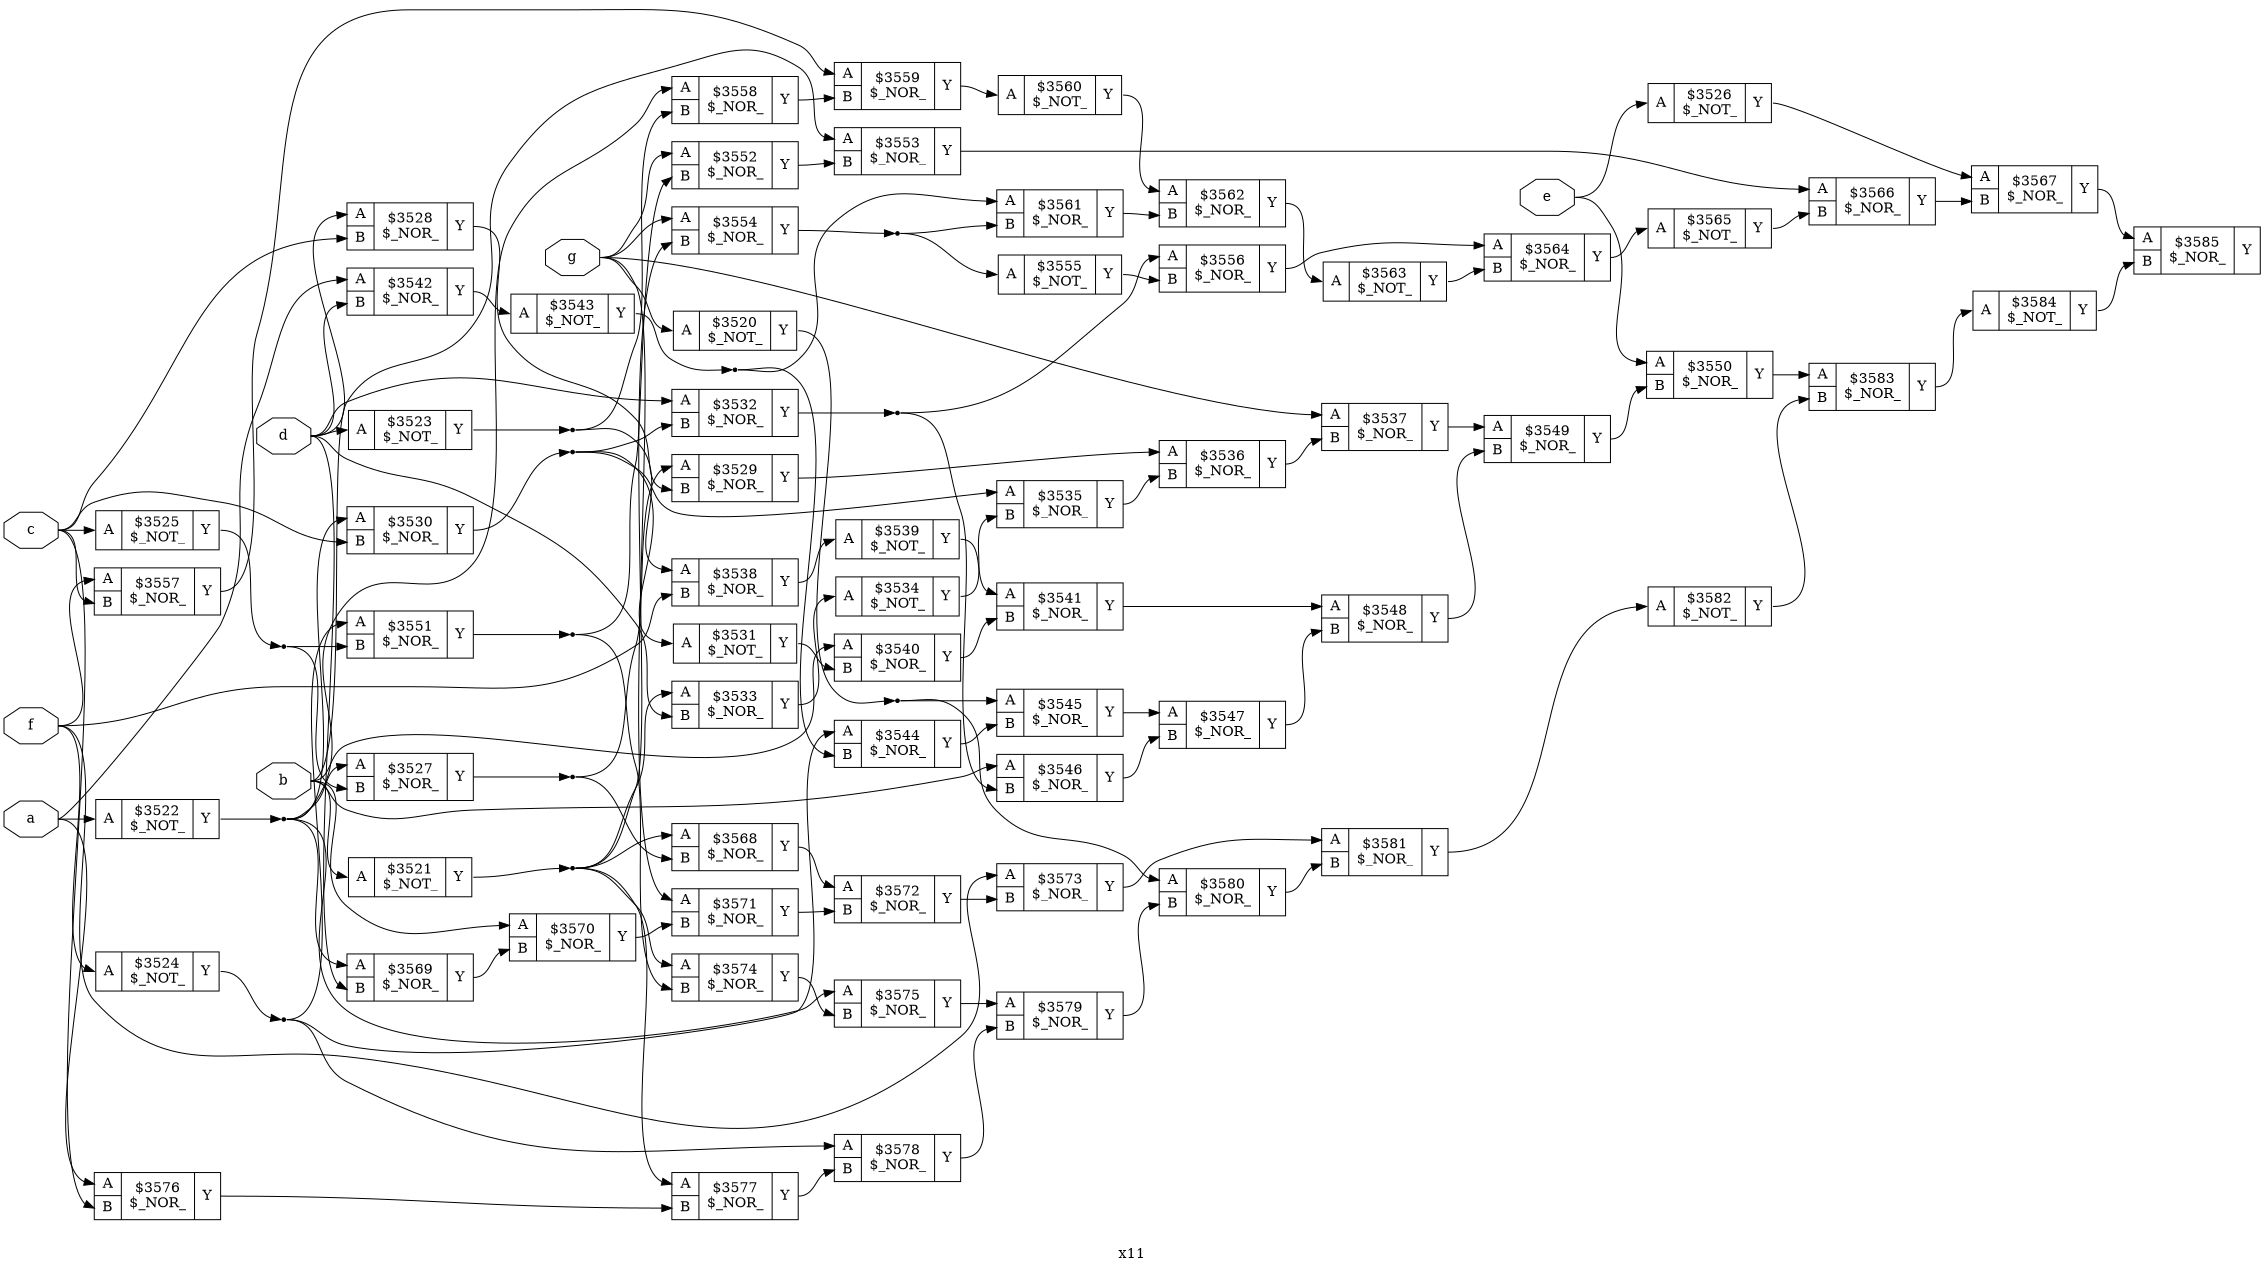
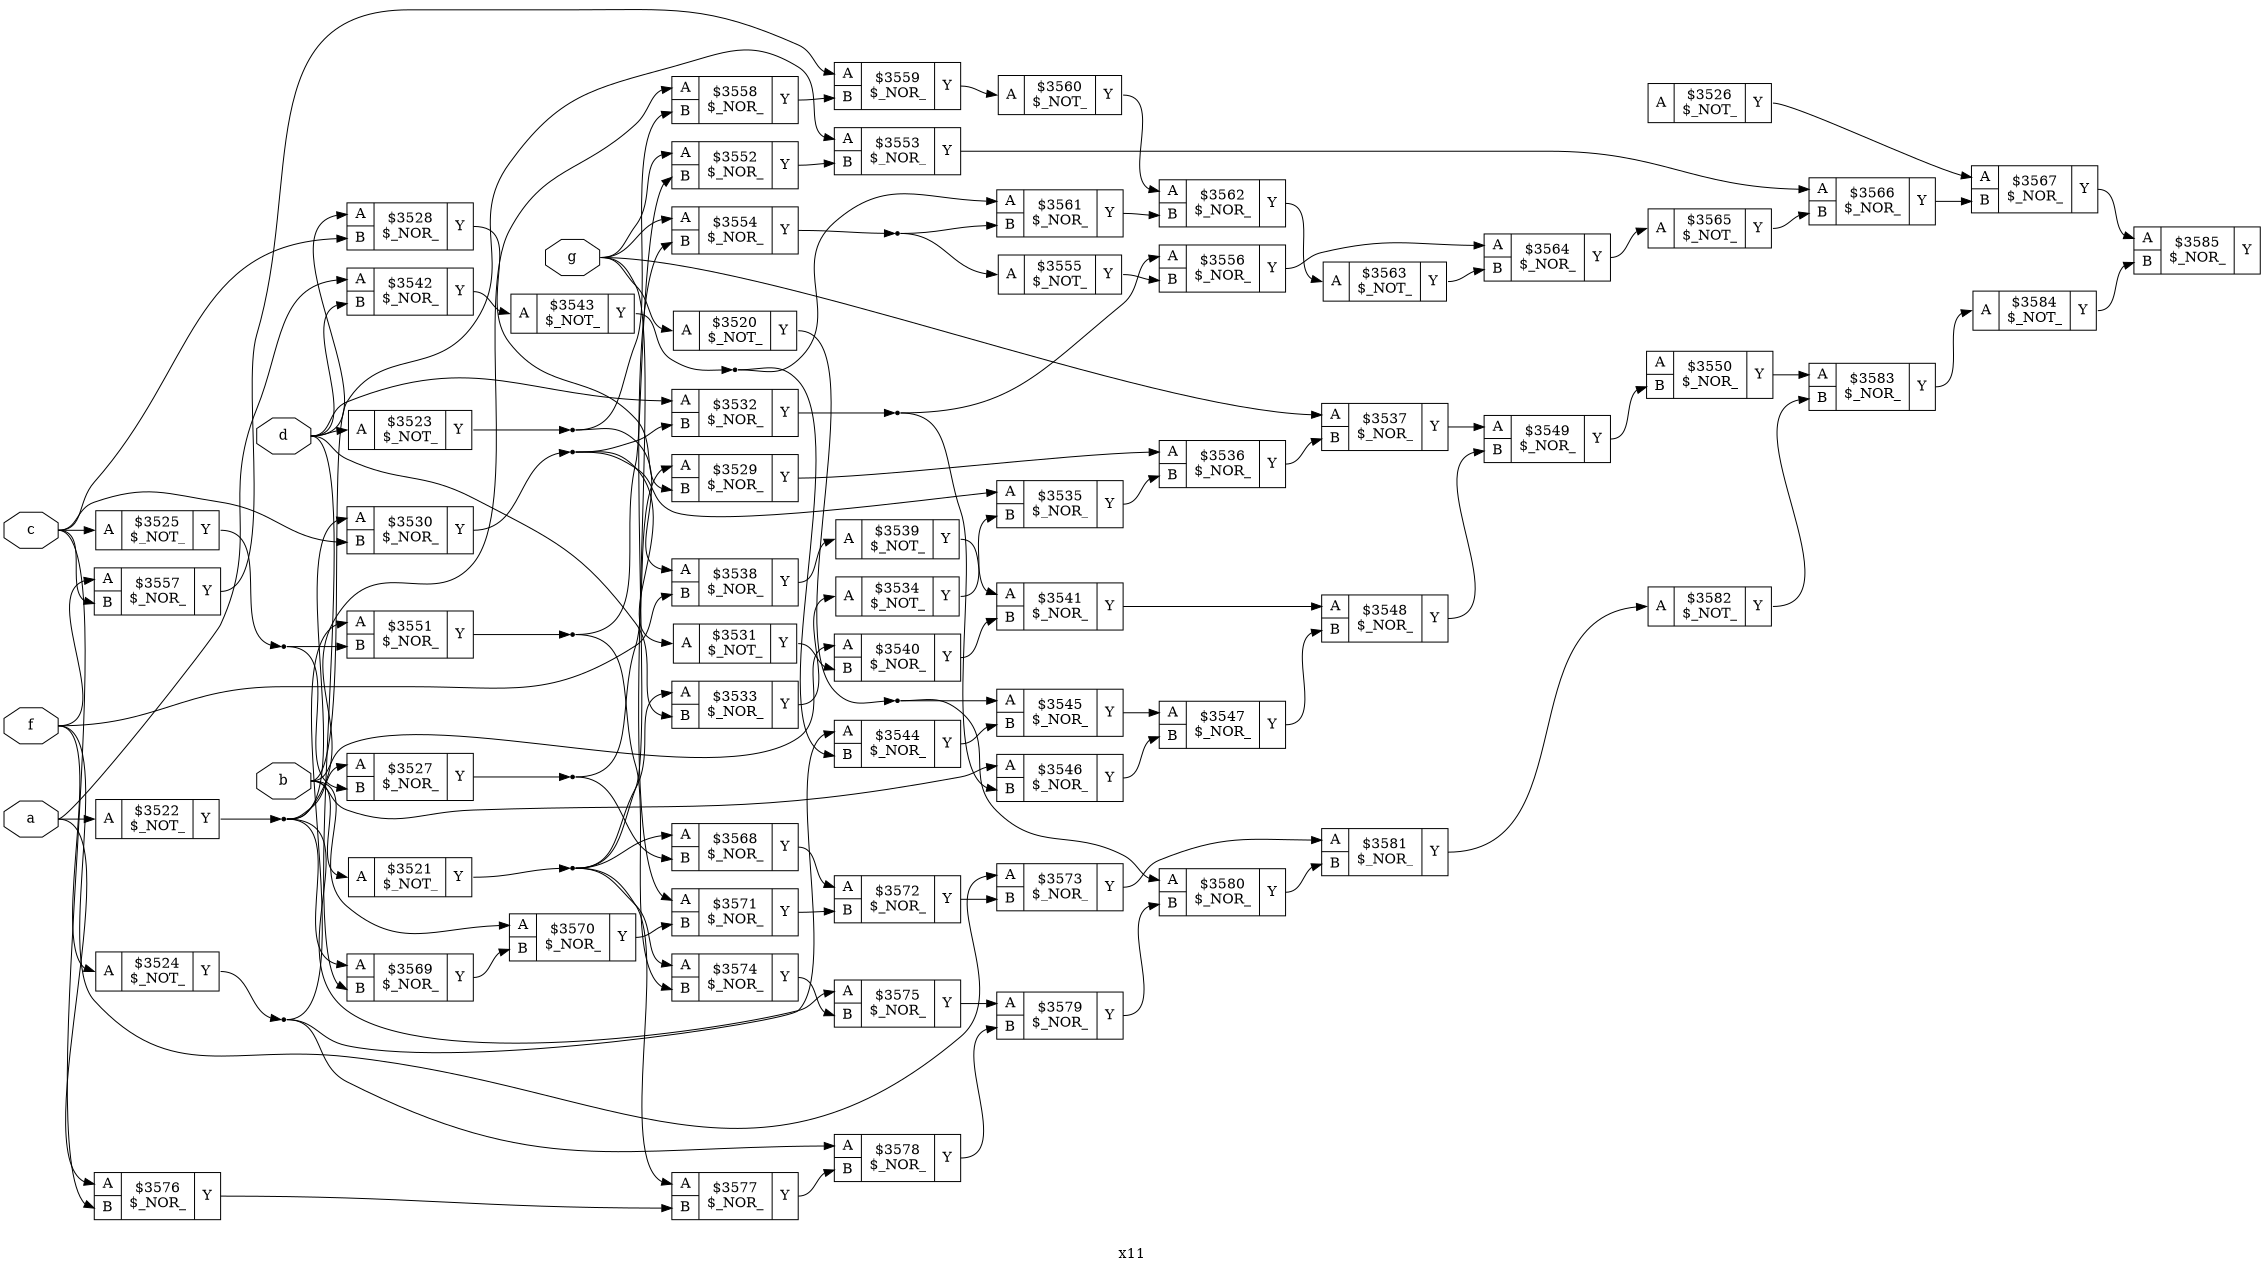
  digraph {
    label=x11
    rankdir=LR
    remincross=true
    node [shape=record]
    edge [color=black headport="p74:w" tailport="p75:e"]
    n66 [color=black fontcolor=black label=a shape=octagon]
    c78 [label="{{<p74> A}|$3522\n$_NOT_|{<p75> Y}}"]
    c99 [label="{{<p74> A|<p83> B}|$3542\n$_NOR_|{<p75> Y}}"]
    c133 [label="{{<p74> A|<p83> B}|$3576\n$_NOR_|{<p75> Y}}"]
    n2 [shape=point]
    c100 [label="{{<p74> A}|$3543\n$_NOT_|{<p75> Y}}"]
    c134 [label="{{<p74> A|<p83> B}|$3577\n$_NOR_|{<p75> Y}}"]
    n67 [color=black fontcolor=black label=b shape=octagon]
    c77 [label="{{<p74> A}|$3521\n$_NOT_|{<p75> Y}}"]
    c97 [label="{{<p74> A|<p83> B}|$3540\n$_NOR_|{<p75> Y}}"]
    c103 [label="{{<p74> A|<p83> B}|$3546\n$_NOR_|{<p75> Y}}"]
    c110 [label="{{<p74> A|<p83> B}|$3553\n$_NOR_|{<p75> Y}}"]
    c127 [label="{{<p74> A|<p83> B}|$3570\n$_NOR_|{<p75> Y}}"]
    n1 [shape=point]
    c98 [label="{{<p74> A|<p83> B}|$3541\n$_NOR_|{<p75> Y}}"]
    c104 [label="{{<p74> A|<p83> B}|$3547\n$_NOR_|{<p75> Y}}"]
    c123 [label="{{<p74> A|<p83> B}|$3566\n$_NOR_|{<p75> Y}}"]
    c128 [label="{{<p74> A|<p83> B}|$3571\n$_NOR_|{<p75> Y}}"]
    n68 [color=black fontcolor=black label=c shape=octagon]
    c81 [label="{{<p74> A}|$3525\n$_NOT_|{<p75> Y}}"]
    c85 [label="{{<p74> A|<p83> B}|$3528\n$_NOR_|{<p75> Y}}"]
    c87 [label="{{<p74> A|<p83> B}|$3530\n$_NOR_|{<p75> Y}}"]
    c114 [label="{{<p74> A|<p83> B}|$3557\n$_NOR_|{<p75> Y}}"]
    n5 [shape=point]
    c86 [label="{{<p74> A|<p83> B}|$3529\n$_NOR_|{<p75> Y}}"]
    n10 [shape=point]
    c116 [label="{{<p74> A|<p83> B}|$3559\n$_NOR_|{<p75> Y}}"]
    n69 [color=black fontcolor=black label=d shape=octagon]
    c79 [label="{{<p74> A}|$3523\n$_NOT_|{<p75> Y}}"]
    c89 [label="{{<p74> A|<p83> B}|$3532\n$_NOR_|{<p75> Y}}"]
    c90 [label="{{<p74> A|<p83> B}|$3533\n$_NOR_|{<p75> Y}}"]
    c126 [label="{{<p74> A|<p83> B}|$3569\n$_NOR_|{<p75> Y}}"]
    n3 [shape=point]
    n12 [shape=point]
    c91 [label="{{<p74> A}|$3534\n$_NOT_|{<p75> Y}}"]
-   n70 [color=black fontcolor=black label=e shape=octagon]
    c82 [label="{{<p74> A}|$3526\n$_NOT_|{<p75> Y}}"]
    c107 [label="{{<p74> A|<p83> B}|$3550\n$_NOR_|{<p75> Y}}"]
    c124 [label="{{<p74> A|<p83> B}|$3567\n$_NOR_|{<p75> Y}}"]
    c140 [label="{{<p74> A|<p83> B}|$3583\n$_NOR_|{<p75> Y}}"]
    n71 [color=black fontcolor=black label=f shape=octagon]
    c80 [label="{{<p74> A}|$3524\n$_NOT_|{<p75> Y}}"]
    c95 [label="{{<p74> A|<p83> B}|$3538\n$_NOR_|{<p75> Y}}"]
    c130 [label="{{<p74> A|<p83> B}|$3573\n$_NOR_|{<p75> Y}}"]
    n4 [shape=point]
    c96 [label="{{<p74> A}|$3539\n$_NOT_|{<p75> Y}}"]
    c138 [label="{{<p74> A|<p83> B}|$3581\n$_NOR_|{<p75> Y}}"]
    n72 [color=black fontcolor=black label=g shape=octagon]
    c76 [label="{{<p74> A}|$3520\n$_NOT_|{<p75> Y}}"]
    c94 [label="{{<p74> A|<p83> B}|$3537\n$_NOR_|{<p75> Y}}"]
    c109 [label="{{<p74> A|<p83> B}|$3552\n$_NOR_|{<p75> Y}}"]
    c111 [label="{{<p74> A|<p83> B}|$3554\n$_NOR_|{<p75> Y}}"]
    n65 [shape=point]
    c106 [label="{{<p74> A|<p83> B}|$3549\n$_NOR_|{<p75> Y}}"]
    n34 [shape=point]
    c129 [label="{{<p74> A|<p83> B}|$3572\n$_NOR_|{<p75> Y}}"]
    c102 [label="{{<p74> A|<p83> B}|$3545\n$_NOR_|{<p75> Y}}"]
    c137 [label="{{<p74> A|<p83> B}|$3580\n$_NOR_|{<p75> Y}}"]
    c125 [label="{{<p74> A|<p83> B}|$3568\n$_NOR_|{<p75> Y}}"]
    c131 [label="{{<p74> A|<p83> B}|$3574\n$_NOR_|{<p75> Y}}"]
    c84 [label="{{<p74> A|<p83> B}|$3527\n$_NOR_|{<p75> Y}}"]
    c115 [label="{{<p74> A|<p83> B}|$3558\n$_NOR_|{<p75> Y}}"]
    c132 [label="{{<p74> A|<p83> B}|$3575\n$_NOR_|{<p75> Y}}"]
    c101 [label="{{<p74> A|<p83> B}|$3544\n$_NOR_|{<p75> Y}}"]
    c108 [label="{{<p74> A|<p83> B}|$3551\n$_NOR_|{<p75> Y}}"]
    c135 [label="{{<p74> A|<p83> B}|$3578\n$_NOR_|{<p75> Y}}"]
    c142 [label="{{<p74> A|<p83> B}|$3585\n$_NOR_|{<p75> Y}}"]
    n7 [shape=point]
    c93 [label="{{<p74> A|<p83> B}|$3536\n$_NOR_|{<p75> Y}}"]
    c88 [label="{{<p74> A}|$3531\n$_NOT_|{<p75> Y}}"]
    c92 [label="{{<p74> A|<p83> B}|$3535\n$_NOR_|{<p75> Y}}"]
    c113 [label="{{<p74> A|<p83> B}|$3556\n$_NOR_|{<p75> Y}}"]
    c105 [label="{{<p74> A|<p83> B}|$3548\n$_NOR_|{<p75> Y}}"]
    n23 [shape=point]
    c118 [label="{{<p74> A|<p83> B}|$3561\n$_NOR_|{<p75> Y}}"]
    c141 [label="{{<p74> A}|$3584\n$_NOT_|{<p75> Y}}"]
    n31 [shape=point]
    c112 [label="{{<p74> A}|$3555\n$_NOT_|{<p75> Y}}"]
    c121 [label="{{<p74> A|<p83> B}|$3564\n$_NOR_|{<p75> Y}}"]
    c122 [label="{{<p74> A}|$3565\n$_NOT_|{<p75> Y}}"]
    c117 [label="{{<p74> A}|$3560\n$_NOT_|{<p75> Y}}"]
    c119 [label="{{<p74> A|<p83> B}|$3562\n$_NOR_|{<p75> Y}}"]
    c120 [label="{{<p74> A}|$3563\n$_NOT_|{<p75> Y}}"]
    c139 [label="{{<p74> A}|$3582\n$_NOT_|{<p75> Y}}"]
    c136 [label="{{<p74> A|<p83> B}|$3579\n$_NOR_|{<p75> Y}}"]
    n66 -> c78 [tailport=e]
    n66 -> c99 [tailport=e]
    n66 -> c133 [tailport=e]
    c78 -> n2 [headport=w]
    c99 -> c100
    c133 -> c134 [headport="p83:w"]
    n2 -> c87 [tailport=e]
    n2 -> c126 [tailport=e]
    n2 -> c84 [tailport=e]
    n2 -> c115 [tailport=e]
    n2 -> c132 [tailport=e]
    c100 -> n23 [headport=w]
    c134 -> c135 [headport="p83:w"]
    n67 -> c77 [tailport=e]
    n67 -> c97 [tailport=e]
    n67 -> c103 [tailport=e]
    n67 -> c110 [tailport=e]
    n67 -> c127 [tailport=e]
    c77 -> n1 [headport=w]
    c97 -> c98 [headport="p83:w"]
    c103 -> c104 [headport="p83:w"]
    c110 -> c123
    c127 -> c128 [headport="p83:w"]
    n1 -> c134 [tailport=e]
    n1 -> c90 [tailport=e]
    n1 -> c111 [headport="p83:w" tailport=e]
    n1 -> c125 [tailport=e]
    n1 -> c131 [tailport=e]
    c98 -> c105
    c104 -> c105 [headport="p83:w"]
    c123 -> c124 [headport="p83:w"]
    c128 -> c129 [headport="p83:w"]
    n68 -> c133 [headport="p83:w" tailport=e]
    n68 -> c81 [tailport=e]
    n68 -> c85 [headport="p83:w" tailport=e]
    n68 -> c87 [headport="p83:w" tailport=e]
    n68 -> c114 [headport="p83:w" tailport=e]
    c81 -> n5 [headport=w]
    c85 -> c86 [headport="p83:w"]
    c87 -> n10 [headport=w]
    c114 -> c116
    n5 -> c84 [headport="p83:w" tailport=e]
    n5 -> c108 [headport="p83:w" tailport=e]
    c86 -> c93
    n10 -> c89 [headport="p83:w" tailport=e]
    n10 -> c88 [tailport=e]
    n10 -> c92 [tailport=e]
    c116 -> c117
    n69 -> c99 [headport="p83:w" tailport=e]
    n69 -> c85 [tailport=e]
    n69 -> c79 [tailport=e]
    n69 -> c89 [tailport=e]
    n69 -> c90 [headport="p83:w" tailport=e]
    n69 -> c126 [headport="p83:w" tailport=e]
    c79 -> n3 [headport=w]
    c89 -> n12 [headport=w]
    c90 -> c91
    c126 -> c127 [headport="p83:w"]
    n3 -> c95 [tailport=e]
    n3 -> c115 [headport="p83:w" tailport=e]
    n12 -> c103 [headport="p83:w" tailport=e]
    n12 -> c113 [tailport=e]
    c91 -> c92 [headport="p83:w"]
-   n70 -> c82 [tailport=e]
-   n70 -> c107 [tailport=e]
    c82 -> c124
    c107 -> c140
    c124 -> c142
    c140 -> c141
    n71 -> c114 [tailport=e]
    n71 -> c80 [tailport=e]
    n71 -> c95 [headport="p83:w" tailport=e]
    n71 -> c130 [tailport=e]
    c80 -> n4 [headport=w]
    c95 -> c96
    c130 -> c138
    n4 -> c101 [tailport=e]
    n4 -> c108 [tailport=e]
    n4 -> c135 [tailport=e]
    c96 -> c98
    c138 -> c139
    n72 -> c128 [tailport=e]
    n72 -> c76 [tailport=e]
    n72 -> c94 [tailport=e]
    n72 -> c109 [tailport=e]
    n72 -> c111 [tailport=e]
    c76 -> n65 [headport=w]
    c94 -> c106
    c109 -> c110 [headport="p83:w"]
    c111 -> n34 [headport=w]
    n65 -> c102 [tailport=e]
    n65 -> c137 [tailport=e]
    c106 -> c107 [headport="p83:w"]
    n34 -> c118 [headport="p83:w" tailport=e]
    n34 -> c112 [tailport=e]
    c129 -> c130 [headport="p83:w"]
    c102 -> c104
    c137 -> c138 [headport="p83:w"]
    c125 -> c129
    c131 -> c132 [headport="p83:w"]
    c84 -> n7 [headport=w]
    c115 -> c116 [headport="p83:w"]
    c132 -> c136
    c101 -> c102 [headport="p83:w"]
    c108 -> n31 [headport=w]
    c135 -> c136 [headport="p83:w"]
    n7 -> c86 [tailport=e]
    n7 -> c125 [headport="p83:w" tailport=e]
    c93 -> c94 [headport="p83:w"]
    c88 -> c97 [headport="p83:w"]
    c92 -> c93 [headport="p83:w"]
    c113 -> c121
    c105 -> c106 [headport="p83:w"]
    n23 -> c101 [headport="p83:w" tailport=e]
    n23 -> c118 [tailport=e]
    c118 -> c119 [headport="p83:w"]
    c141 -> c142 [headport="p83:w"]
    n31 -> c109 [headport="p83:w" tailport=e]
    n31 -> c131 [headport="p83:w" tailport=e]
    c112 -> c113 [headport="p83:w"]
    c121 -> c122
    c122 -> c123 [headport="p83:w"]
    c117 -> c119
    c119 -> c120
    c120 -> c121 [headport="p83:w"]
    c139 -> c140 [headport="p83:w"]
    c136 -> c137 [headport="p83:w"]
  }
